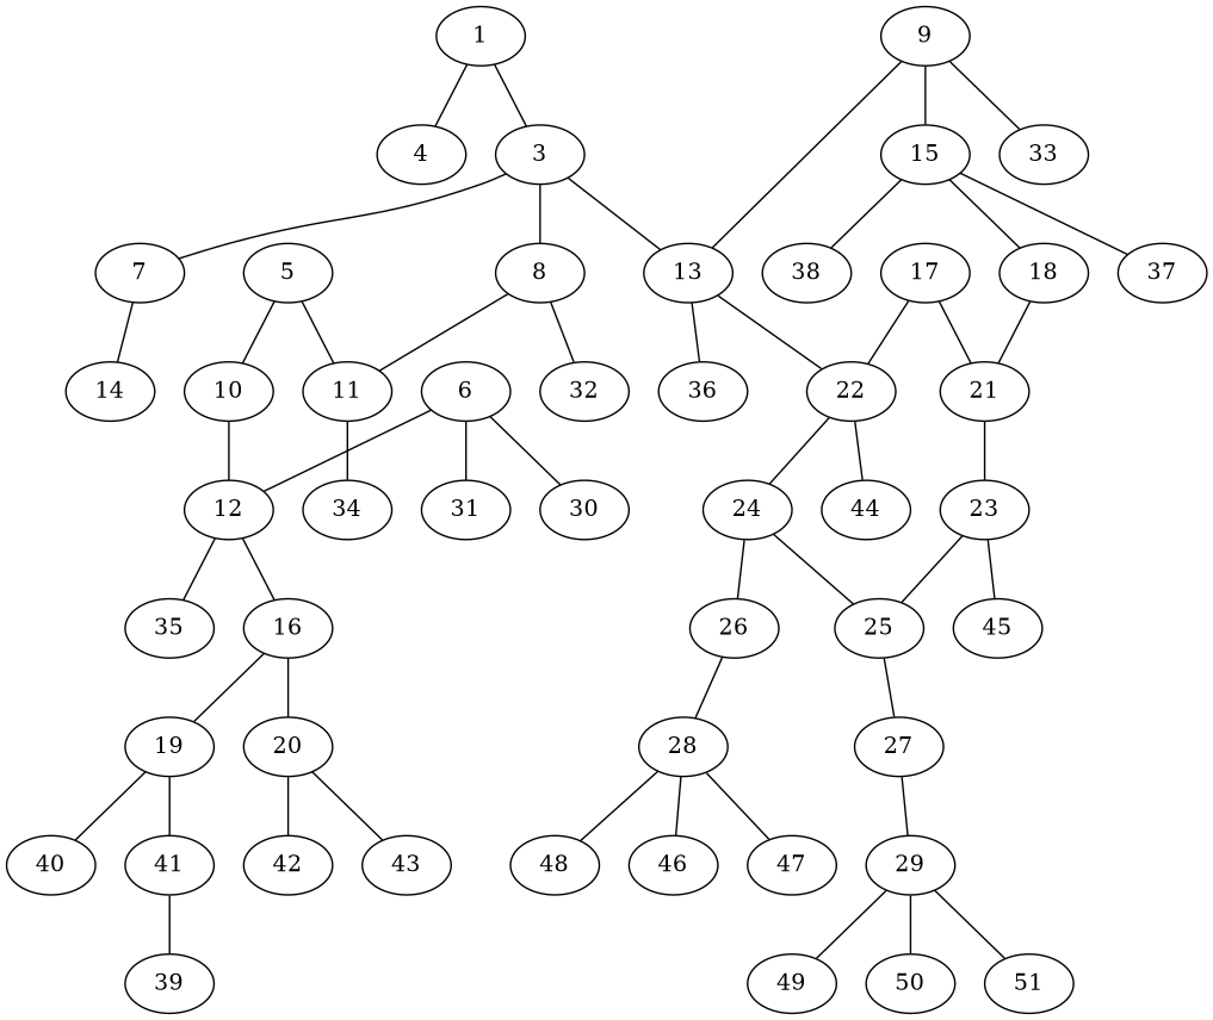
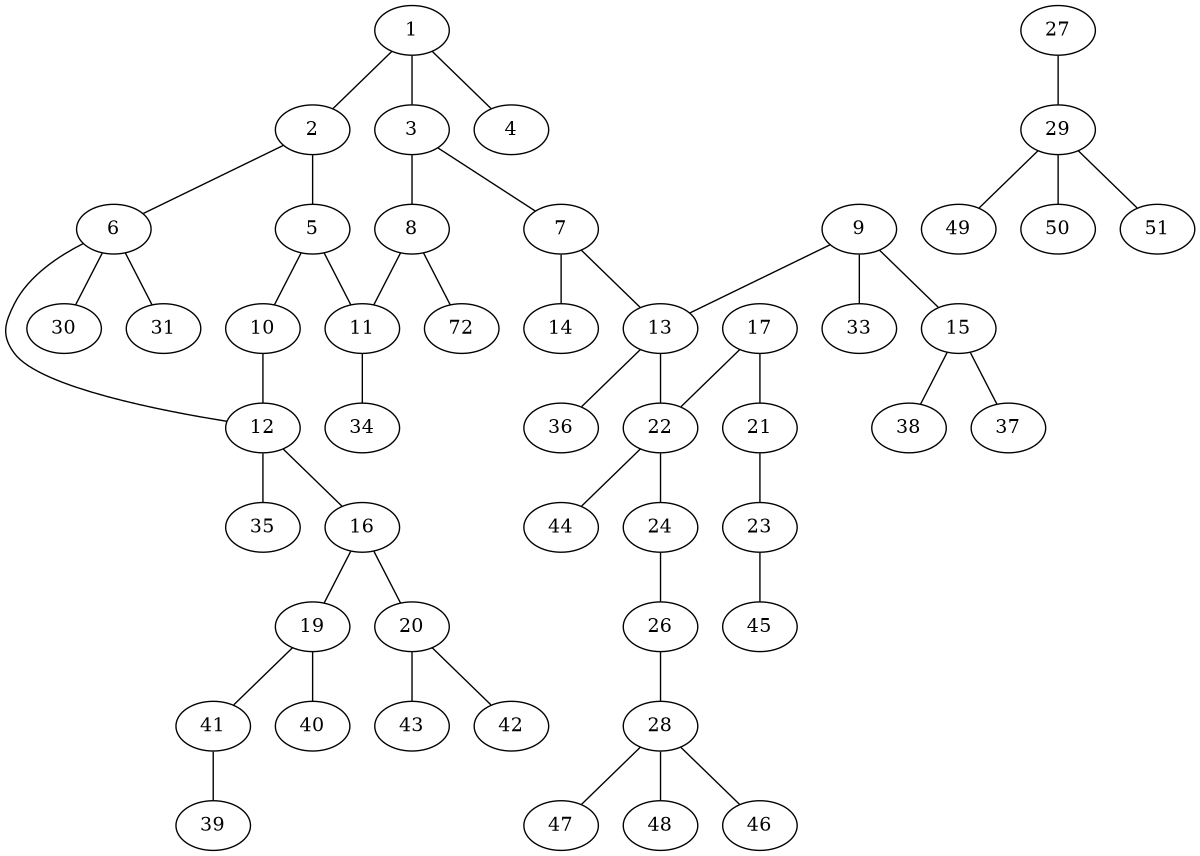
  graph {
    node [chem=C]
    edge [valence=1]
    1
+   2
    3
    4 [chem=O]
    5
    6
    7
    8
    10 [chem=O]
    11
    12
    30 [chem=H]
    31 [chem=H]
    13
    14 [chem=O]
-   32 [chem=H]
+   32 [chem=H label=72]
    9
    15
    33 [chem=H]
    34 [chem=H]
    16
    35 [chem=H]
    36 [chem=H]
    22
-   18 [chem=O]
    37 [chem=H]
    38 [chem=H]
    19
    20
    17
    21
    40 [chem=H]
    41 [chem=H]
    42 [chem=H]
    43 [chem=H]
    23
    24
    44 [chem=H]
    39 [chem=H]
-   25
    45 [chem=H]
    26 [chem=O]
    27 [chem=O]
    28
    29
    46 [chem=H]
    47 [chem=H]
    48 [chem=H]
    49 [chem=H]
    50 [chem=H]
    51 [chem=H]
+   1 -- 2 [valence=2]
    1 -- 3
    1 -- 4
+   2 -- 5
+   2 -- 6
    3 -- 7
    3 -- 8 [valence=2]
    5 -- 10
    5 -- 11 [valence=2]
    6 -- 12
    6 -- 30
    6 -- 31
-   3 -- 13
+   7 -- 13
    7 -- 14 [valence=2]
    8 -- 11
    8 -- 32
    10 -- 12
    11 -- 34
    12 -- 16
    12 -- 35
    13 -- 36
    13 -- 22
    9 -- 13
    9 -- 15
    9 -- 33
-   15 -- 18
    15 -- 37
    15 -- 38
    16 -- 19
    16 -- 20 [valence=2]
    22 -- 24 [valence=2]
    22 -- 44
-   18 -- 21
    19 -- 40
    19 -- 41
    20 -- 42
    20 -- 43
    17 -- 22
    17 -- 21 [valence=2]
    21 -- 23
    41 -- 39
-   23 -- 25 [valence=2]
    23 -- 45
-   24 -- 25
    24 -- 26
-   25 -- 27
    26 -- 28
    27 -- 29
    28 -- 46
    28 -- 47
    28 -- 48
    29 -- 49
    29 -- 50
    29 -- 51
  }
